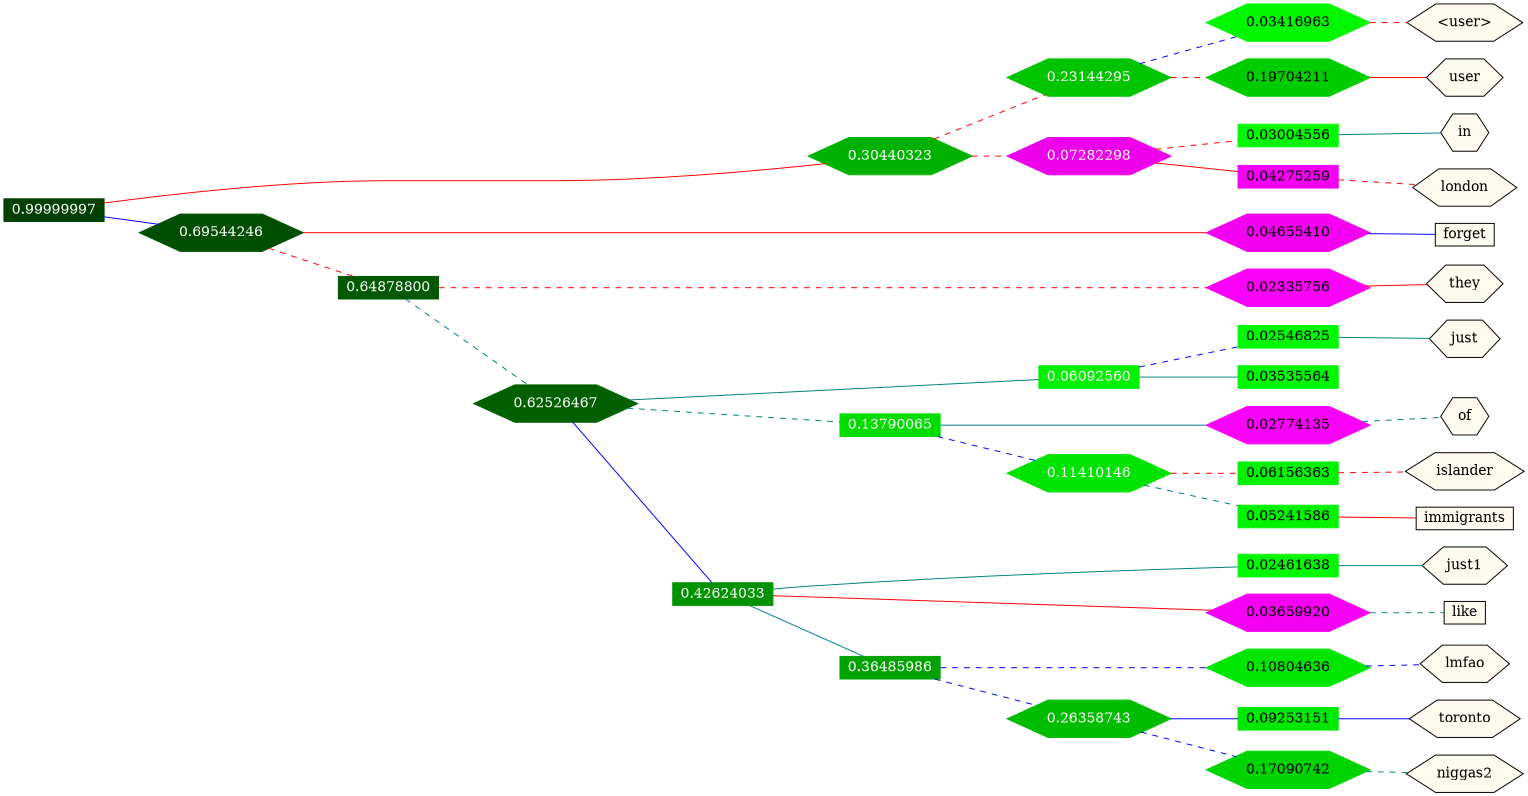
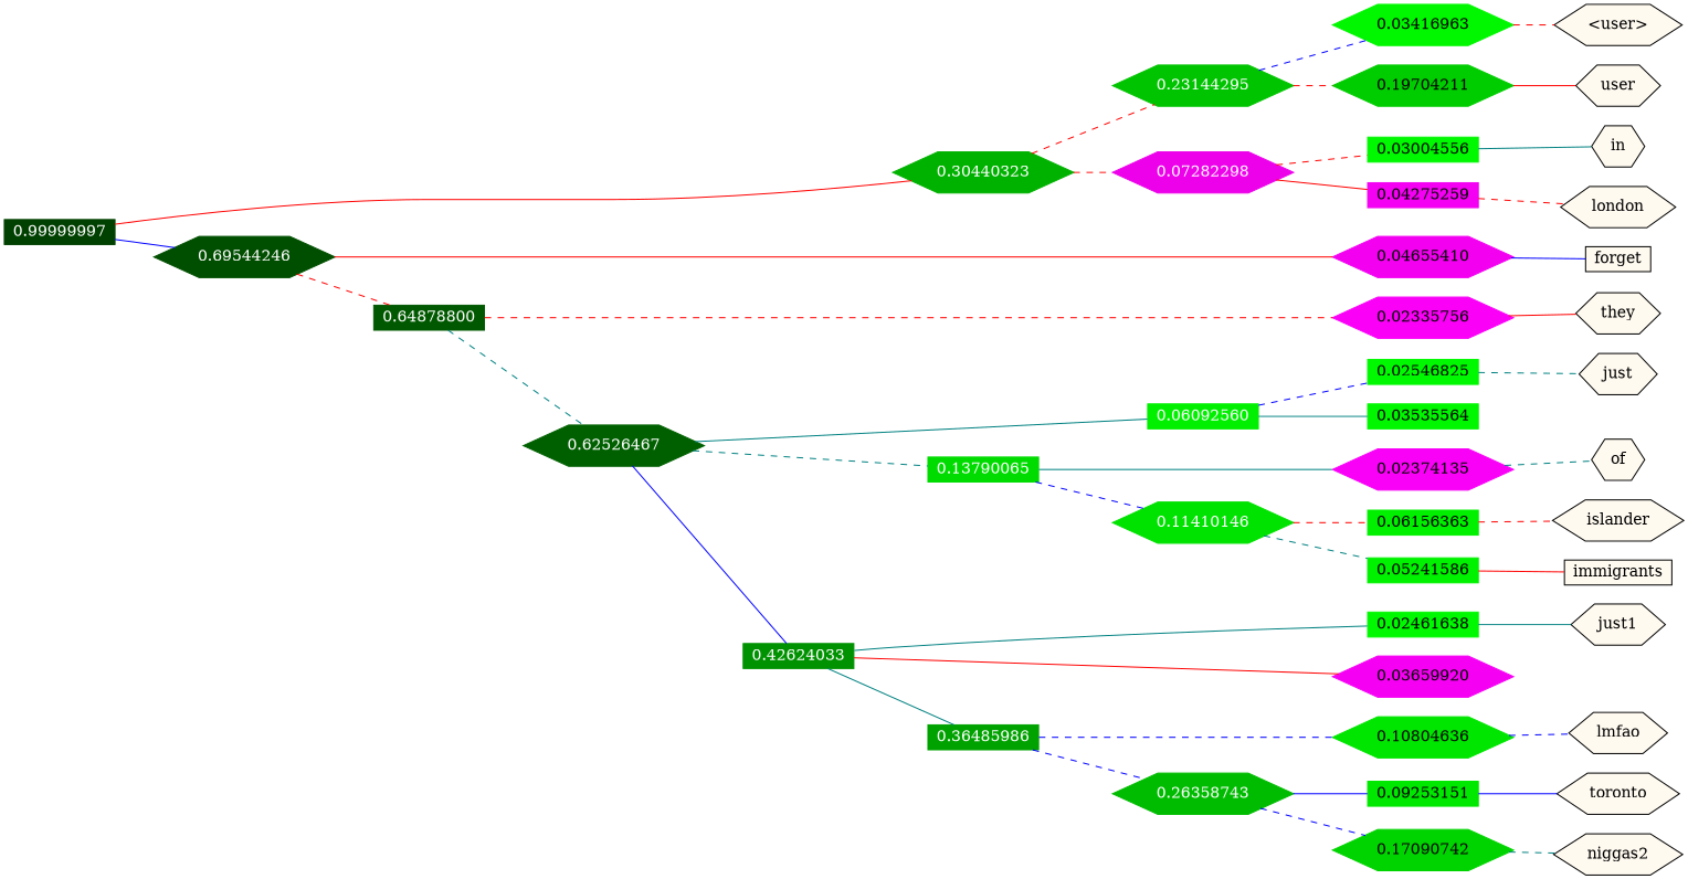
  graph {
    rankdir=LR
    node [color=black format=png nodesep=0.001 ordering=out overlap_scaling=0.01 ranksep=0.001 shape=hexagon style=filled fontcolor=black]
    edge [color=red style=dashed]
    n1 [fillcolor=floralwhite height=0.15 label="\<user\>" style="filled,solid" width=0.15 fontcolor=""]
    n2 [fillcolor=floralwhite height=0.15 label=user style="filled,solid" width=0.15 fontcolor=""]
    n3 [fillcolor=floralwhite height=0.15 label=in style="filled,solid" width=0.15 fontcolor=""]
    n4 [fillcolor=floralwhite height=0.15 label=london style="filled,solid" width=0.15 fontcolor=""]
    n5 [fillcolor=floralwhite height=0.15 label=forget shape=box style="filled,solid" width=0.15 fontcolor=""]
    n6 [fillcolor=floralwhite height=0.15 label=they style="filled,solid" width=0.15 fontcolor=""]
    n7 [fillcolor=floralwhite height=0.15 label=just style="filled,solid" width=0.15 fontcolor=""]
    n8 [fillcolor=floralwhite height=0.15 label=of style="filled,solid" width=0.15 fontcolor=""]
    n9 [fillcolor=floralwhite height=0.15 label=islander style="filled,solid" width=0.15 fontcolor=""]
    n10 [fillcolor=floralwhite height=0.15 label=immigrants shape=box style="filled,solid" width=0.15 fontcolor=""]
    n11 [fillcolor=floralwhite height=0.15 label=just1 style="filled,solid" width=0.15 fontcolor=""]
-   n12 [fillcolor=floralwhite height=0.15 label=like shape=box style="filled,solid" width=0.15 fontcolor=""]
    n13 [fillcolor=floralwhite height=0.15 label=toronto style="filled,solid" width=0.15 fontcolor=""]
    n14 [fillcolor=floralwhite height=0.15 label=niggas2 style="filled,solid" width=0.15 fontcolor=""]
    n15 [fillcolor=floralwhite height=0.15 label=lmfao style="filled,solid" width=0.15 fontcolor=""]
    n16 [color="0.334 1.000 0.966" height=0.15 label=0.03416963 width=0.15]
    n17 [color="0.334 1.000 0.803" height=0.15 label=0.19704211 width=0.15]
    n18 [color="0.334 1.000 0.970" height=0.15 label=0.03004556 shape=box width=0.15]
    n19 [color="0.835 1.000 0.957" height=0.15 label=0.04275259 shape=box width=0.15]
    n20 [color="0.835 1.000 0.953" height=0.15 label=0.04655410 width=0.15]
    n21 [color="0.835 1.000 0.977" height=0.15 label=0.02335756 width=0.15]
    n22 [color="0.334 1.000 0.975" height=0.15 label=0.02546825 shape=box width=0.15]
    n23 [color="0.334 1.000 0.965" height=0.15 label=0.03535564 shape=box width=0.15]
-   n24 [color="0.835 1.000 0.976" height=0.15 label=0.02774135 width=0.15]
+   n24 [color="0.835 1.000 0.976" height=0.15 label=0.02374135 width=0.15]
    n25 [color="0.334 1.000 0.938" height=0.15 label=0.06156363 shape=box width=0.15]
    n26 [color="0.334 1.000 0.948" height=0.15 label=0.05241586 shape=box width=0.15]
    n27 [color="0.334 1.000 0.975" height=0.15 label=0.02461638 shape=box width=0.15]
    n28 [color="0.835 1.000 0.963" height=0.15 label=0.03659920 width=0.15]
    n29 [color="0.334 1.000 0.907" height=0.15 label=0.09253151 shape=box width=0.15]
    n30 [color="0.334 1.000 0.829" height=0.15 label=0.17090742 width=0.15]
    n31 [color="0.334 1.000 0.899" height=0.15 label=0.10804636 width=0.15]
    n32 [color="0.334 1.000 0.250" fontcolor=grey99 height=0.15 label=0.99999997 shape=box width=0.15]
    n33 [color="0.334 1.000 0.696" fontcolor=grey99 height=0.15 label=0.30440323 width=0.15]
    n34 [color="0.334 1.000 0.305" fontcolor=grey99 height=0.15 label=0.69544246 width=0.15]
    n35 [color="0.334 1.000 0.769" fontcolor=grey99 height=0.15 label=0.23144295 width=0.15]
    n36 [color="0.835 1.000 0.927" fontcolor=grey99 height=0.15 label=0.07282298 width=0.15]
    n37 [color="0.334 1.000 0.351" fontcolor=grey99 height=0.15 label=0.64878800 shape=box width=0.15]
    n38 [color="0.334 1.000 0.375" fontcolor=grey99 height=0.15 label=0.62526467 width=0.15]
    n39 [color="0.334 1.000 0.939" fontcolor=grey99 height=0.15 label=0.06092560 shape=box width=0.15]
    n40 [color="0.334 1.000 0.862" fontcolor=grey99 height=0.15 label=0.13790065 shape=box width=0.15]
    n41 [color="0.334 1.000 0.574" fontcolor=grey99 height=0.15 label=0.42624033 shape=box width=0.15]
    n42 [color="0.334 1.000 0.886" fontcolor=grey99 height=0.15 label=0.11410146 width=0.15]
    n43 [color="0.334 1.000 0.635" fontcolor=grey99 height=0.15 label=0.36485986 shape=box width=0.15]
    n44 [color="0.334 1.000 0.736" fontcolor=grey99 height=0.15 label=0.26358743 width=0.15]
    subgraph sub_1 {
      rank=same
      n1
      n2
      n3
      n4
      n5
      n6
      n7
      n8
      n9
      n10
      n11
-     n12
      n13
      n14
      n15
    }
    subgraph sub_2 {
      rank=same
      n16
      n17
      n18
      n19
      n20
      n21
      n22
      n23
      n24
      n25
      n26
      n27
      n28
      n29
      n30
      n31
    }
    n16 -- n1
    n17 -- n2 [style=solid]
    n18 -- n3 [color=teal style=solid]
    n19 -- n4
    n20 -- n5 [color=blue style=solid]
    n21 -- n6 [style=solid]
-   n22 -- n7 [color=teal style=solid]
+   n22 -- n7 [color=teal]
    n24 -- n8 [color=teal]
    n25 -- n9
    n26 -- n10 [style=solid]
    n27 -- n11 [color=teal style=solid]
-   n28 -- n12 [color=teal]
    n29 -- n13 [color=blue style=solid]
    n30 -- n14 [color=teal]
    n31 -- n15 [color=blue]
    n32 -- n33 [style=solid]
    n32 -- n34 [color=blue style=solid]
    n33 -- n35
    n33 -- n36
    n34 -- n20 [style=solid]
    n34 -- n37
    n35 -- n16 [color=blue]
    n35 -- n17
    n36 -- n18
    n36 -- n19 [style=solid]
    n37 -- n21
    n37 -- n38 [color=teal]
    n38 -- n39 [color=teal style=solid]
    n38 -- n40 [color=teal]
    n38 -- n41 [color=blue style=solid]
    n39 -- n22 [color=blue]
    n39 -- n23 [color=teal style=solid]
    n40 -- n24 [color=teal style=solid]
    n40 -- n42 [color=blue]
    n41 -- n27 [color=teal style=solid]
    n41 -- n28 [style=solid]
    n41 -- n43 [color=teal style=solid]
    n42 -- n25
    n42 -- n26 [color=teal]
    n43 -- n31 [color=blue]
    n43 -- n44 [color=blue]
    n44 -- n29 [color=blue style=solid]
    n44 -- n30 [color=blue]
  }
